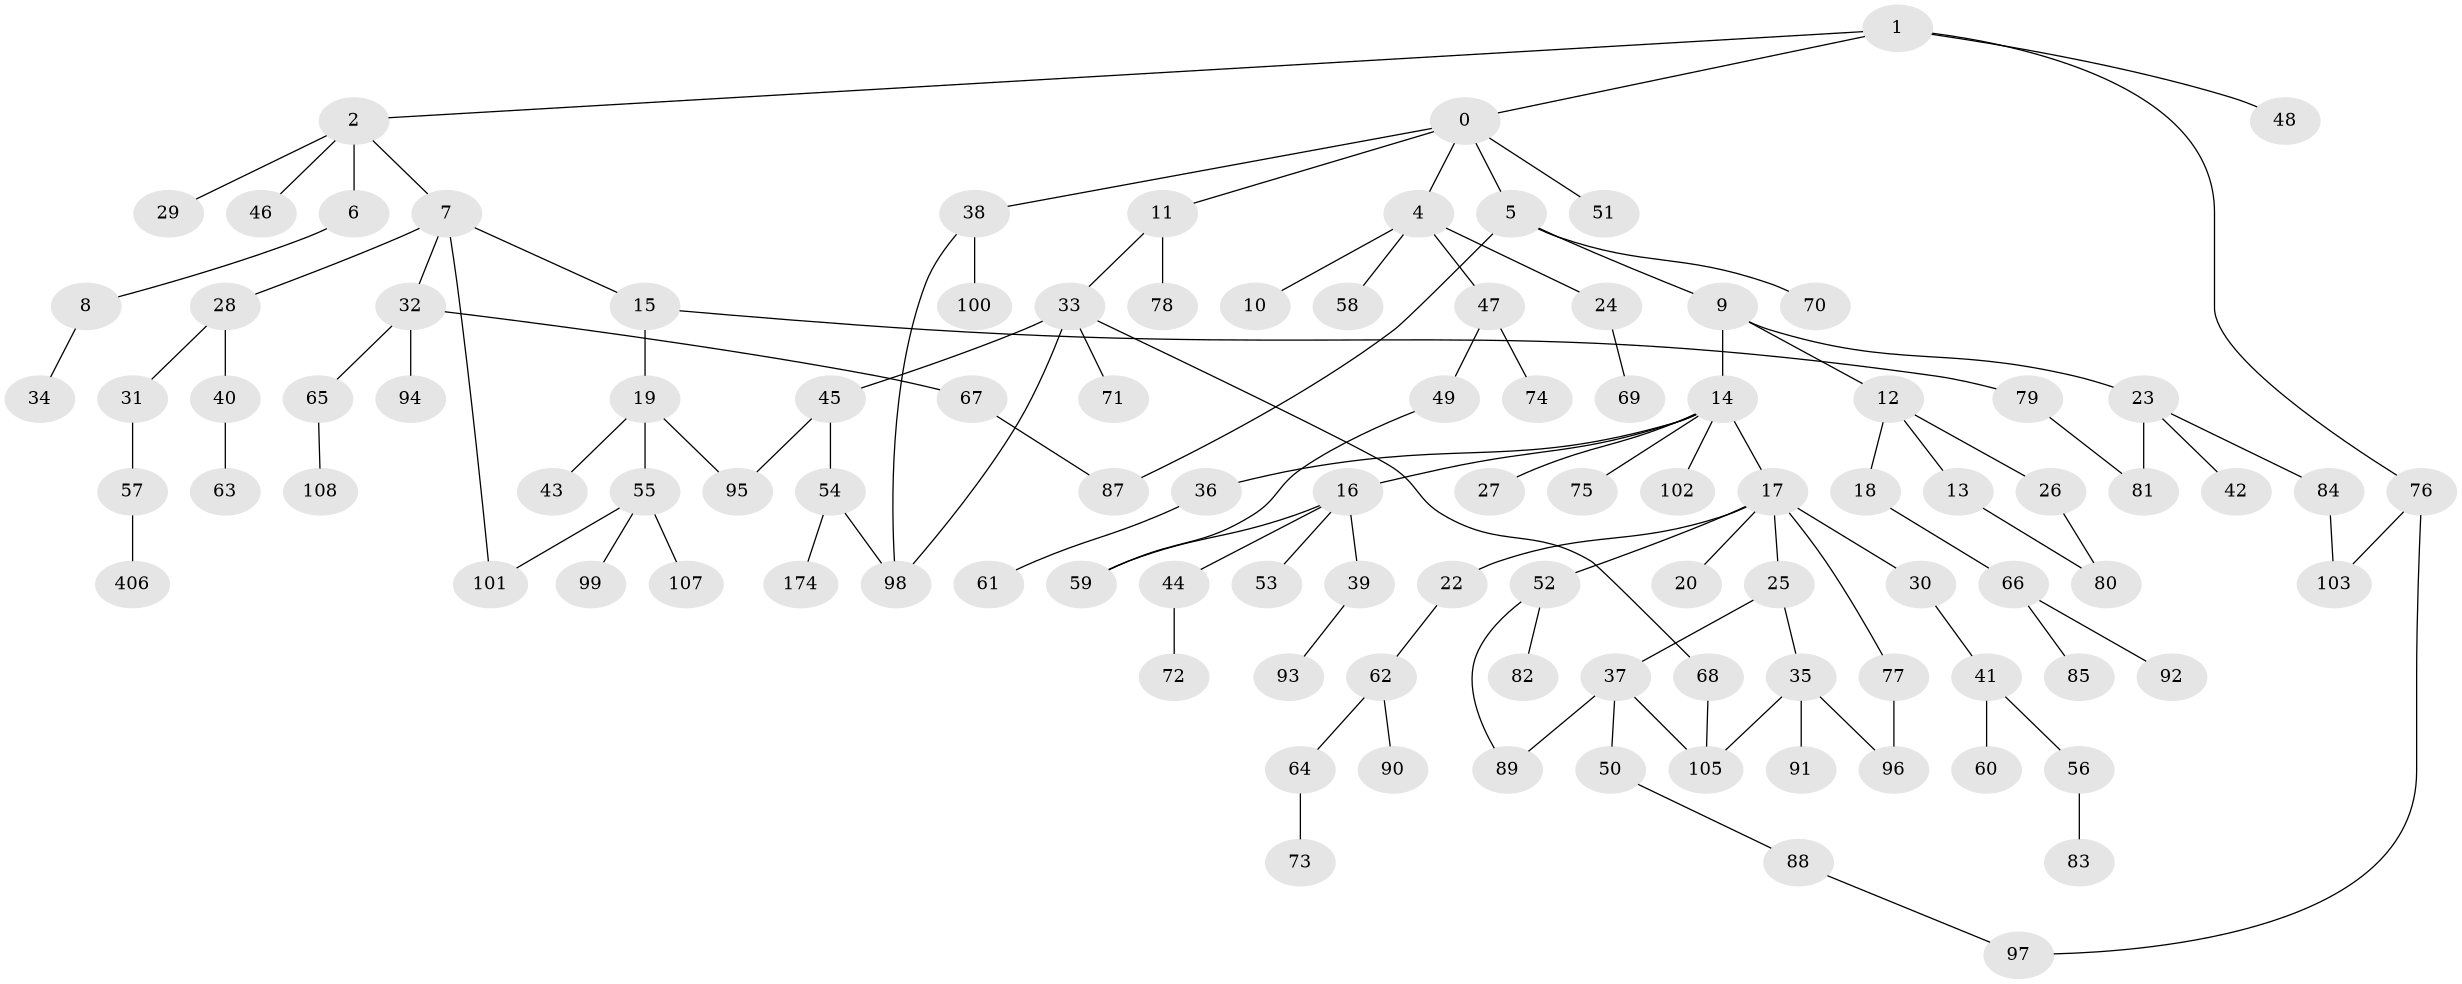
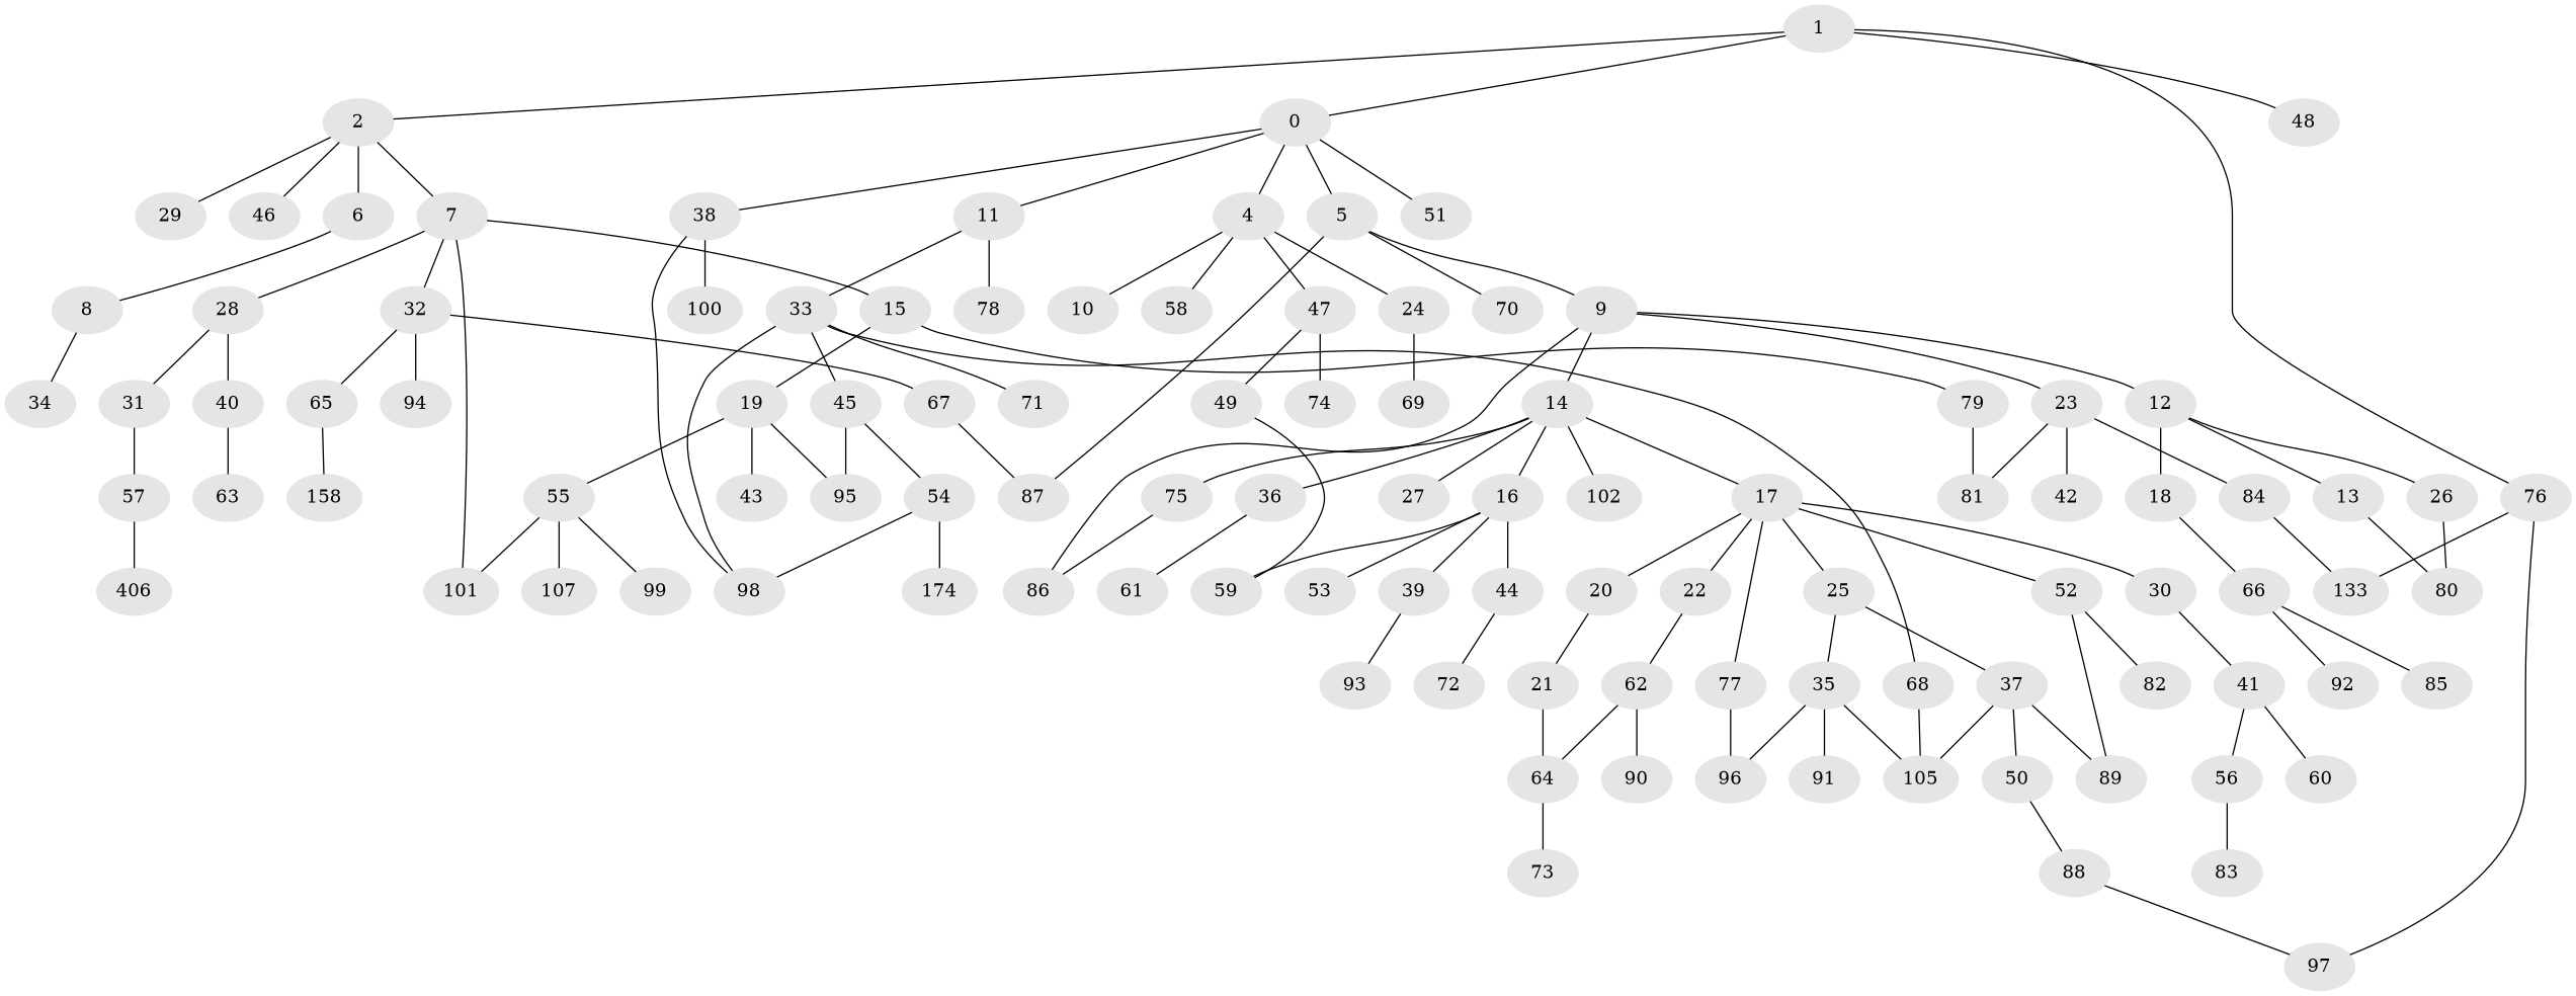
  graph {
    node [color=gray90 style=filled]
    1
    2
    n3 [label=0]
    48
    76
    6
    7
    29
    46
    4
    5
    11
    38
    51
    97
-   103
+   103 [label=133]
    8
    15
    28
    32
    101
    10
    24
    47
    58
    9
    70
    87
    33
    78
    98
    100
    69
    49
    74
    12
    14
    23
+   86
    34
    19
    79
    31
    40
    65
    67
    94
    13
    18
    26
    16
    17
    27
    36
    75
    102
    42
    81
    84
    45
    68
    71
    80
    66
    39
    44
    53
    59
    20
    22
    25
    30
    52
    77
    61
    43
    55
    95
    93
    72
+   21
    62
    35
    37
    41
    89
    82
    96
    85
    92
    99
    107
    64
    73
    90
    91
    105
    50
    57
    63
    56
    60
    n103 [label=406]
-   108
+   108 [label=158]
    54
    88
    83
    n108 [label=174]
    1 -- 2
    1 -- n3
    1 -- 48
    1 -- 76
    2 -- 6
    2 -- 7
    2 -- 29
    2 -- 46
    n3 -- 4
    n3 -- 5
    n3 -- 11
    n3 -- 38
    n3 -- 51
    76 -- 97
    76 -- 103
    6 -- 8
    7 -- 15
    7 -- 28
    7 -- 32
    7 -- 101
    4 -- 10
    4 -- 24
    4 -- 47
    4 -- 58
    5 -- 9
    5 -- 70
    5 -- 87
    11 -- 33
    11 -- 78
    38 -- 98
    38 -- 100
    8 -- 34
    15 -- 19
    15 -- 79
    28 -- 31
    28 -- 40
    32 -- 65
    32 -- 67
    32 -- 94
    24 -- 69
    47 -- 49
    47 -- 74
    9 -- 12
    9 -- 14
    9 -- 23
+   9 -- 86
    33 -- 98
    33 -- 45
    33 -- 68
    33 -- 71
    49 -- 59
    12 -- 13
    12 -- 18
    12 -- 26
    14 -- 16
    14 -- 17
    14 -- 27
    14 -- 36
    14 -- 75
    14 -- 102
    23 -- 42
    23 -- 81
    23 -- 84
    19 -- 43
    19 -- 55
    19 -- 95
    79 -- 81
    31 -- 57
    40 -- 63
    65 -- 108
    67 -- 87
    13 -- 80
    18 -- 66
    26 -- 80
    16 -- 39
    16 -- 44
    16 -- 53
    16 -- 59
    17 -- 20
    17 -- 22
    17 -- 25
    17 -- 30
    17 -- 52
    17 -- 77
    36 -- 61
+   75 -- 86
    84 -- 103
    45 -- 95
    45 -- 54
    68 -- 105
    66 -- 85
    66 -- 92
    39 -- 93
    44 -- 72
+   20 -- 21
    22 -- 62
    25 -- 35
    25 -- 37
    30 -- 41
    52 -- 89
    52 -- 82
    77 -- 96
    55 -- 101
    55 -- 99
    55 -- 107
+   21 -- 64
    62 -- 64
    62 -- 90
    35 -- 96
    35 -- 91
    35 -- 105
    37 -- 89
    37 -- 105
    37 -- 50
    41 -- 56
    41 -- 60
    64 -- 73
    50 -- 88
    57 -- n103
    56 -- 83
    54 -- 98
    54 -- n108
    88 -- 97
  }
